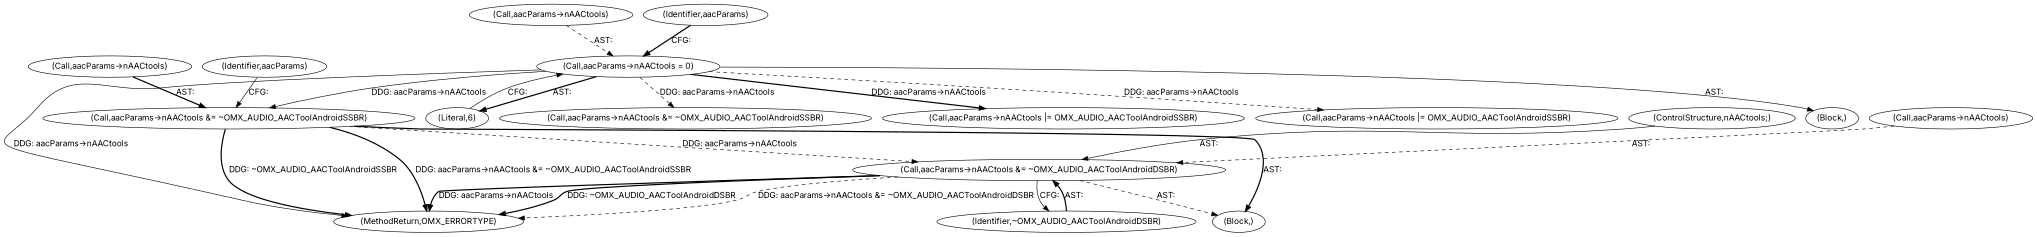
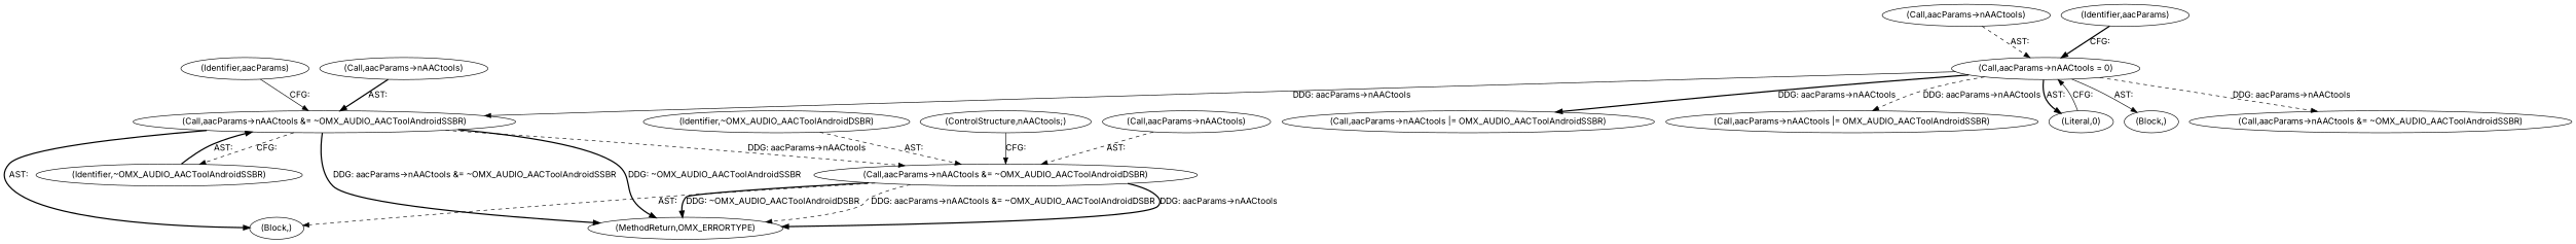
  digraph {
    fontname=Inter
    node [fontname=Inter]
    edge [fontname=Inter style=bold]
    n1 [label="(Call,aacParams->nAACtools &= ~OMX_AUDIO_AACToolAndroidSSBR)"]
    n2 [label="(Call,aacParams->nAACtools &= ~OMX_AUDIO_AACToolAndroidDSBR)"]
+   n3 [label="(Identifier,~OMX_AUDIO_AACToolAndroidSSBR)"]
    n4 [label="(Block,)"]
    n5 [label="(MethodReturn,OMX_ERRORTYPE)"]
    n6 [label="(Identifier,~OMX_AUDIO_AACToolAndroidDSBR)"]
    n7 [label="(Call,aacParams->nAACtools = 0)"]
    n8 [label="(Block,)"]
-   n9 [label="(Literal,6)"]
+   n9 [label="(Literal,0)"]
    n10 [label="(Call,aacParams->nAACtools &= ~OMX_AUDIO_AACToolAndroidSSBR)"]
    n11 [label="(Call,aacParams->nAACtools |= OMX_AUDIO_AACToolAndroidSSBR)"]
    n12 [label="(Call,aacParams->nAACtools |= OMX_AUDIO_AACToolAndroidSSBR)"]
    n13 [label="(Identifier,aacParams)"]
    n14 [label="(ControlStructure,nAACtools;)"]
    n15 [label="(Call,aacParams->nAACtools)"]
    n16 [label="(Call,aacParams->nAACtools)"]
    n17 [label="(Call,aacParams->nAACtools)"]
    n18 [label="(Identifier,aacParams)"]
    n1 -> n2 [label="DDG: aacParams->nAACtools" style=dashed]
+   n1 -> n3 [label="CFG: " style=dashed]
    n1 -> n4 [label="AST: "]
    n1 -> n5 [label="DDG: aacParams->nAACtools &= ~OMX_AUDIO_AACToolAndroidSSBR"]
    n1 -> n5 [label="DDG: ~OMX_AUDIO_AACToolAndroidSSBR"]
    n2 -> n4 [label="AST: " style=dashed]
    n2 -> n5 [label="DDG: aacParams->nAACtools"]
    n2 -> n5 [label="DDG: ~OMX_AUDIO_AACToolAndroidDSBR"]
    n2 -> n5 [label="DDG: aacParams->nAACtools &= ~OMX_AUDIO_AACToolAndroidDSBR" style=dashed]
-   n2 -> n6 [label="CFG: " style=solid]
-   n6 -> n2 [label="AST: "]
+   n3 -> n1 [label="AST: "]
+   n6 -> n2 [label="AST: " style=dashed]
    n7 -> n1 [label="DDG: aacParams->nAACtools" style=solid]
-   n7 -> n5 [label="DDG: aacParams->nAACtools" style=solid]
    n7 -> n8 [label="AST: " style=solid]
    n7 -> n9 [label="AST: "]
    n7 -> n10 [label="DDG: aacParams->nAACtools" style=dashed]
    n7 -> n11 [label="DDG: aacParams->nAACtools"]
    n7 -> n12 [label="DDG: aacParams->nAACtools" style=dashed]
    n9 -> n7 [label="CFG: " style=solid]
    n13 -> n1 [label="CFG: " style=solid]
-   n14 -> n2 [label="AST: " style=solid]
+   n14 -> n2 [label="CFG: " style=solid]
    n15 -> n7 [label="AST: " style=dashed]
    n16 -> n2 [label="AST: " style=dashed]
    n17 -> n1 [label="AST: "]
    n18 -> n7 [label="CFG: "]
  }
